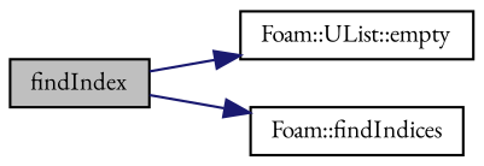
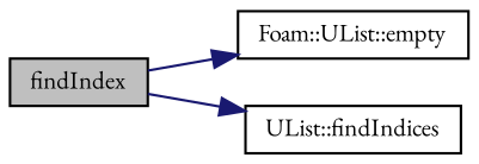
  digraph {
    fontname="EB Garamond"
    rankdir=LR
    node [color=black fontname="EB Garamond" fontsize=10 shape=record]
    edge [color=midnightblue fontname="EB Garamond" fontsize=10 labelfontname=Helvetica labelfontsize=10 style=solid]
    n1 [fillcolor=grey75 fontcolor=black height=0.2 label=findIndex style=filled width=0.4]
    n2 [height=0.2 label="Foam::UList::empty" width=0.4]
-   n3 [height=0.2 label="Foam::findIndices" width=0.4]
+   n3 [height=0.2 label="UList::findIndices" width=0.4]
    n1 -> n2
    n1 -> n3
  }
